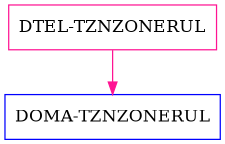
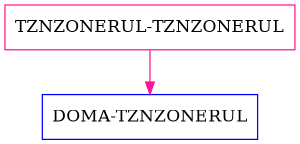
  digraph {
    node [shape=box]
-   "DTEL-TZNZONERUL" [color=deeppink]
+   "DTEL-TZNZONERUL" [color=deeppink label="TZNZONERUL-TZNZONERUL"]
    "DOMA-TZNZONERUL" [color=blue]
    "DTEL-TZNZONERUL" -> "DOMA-TZNZONERUL" [color=deeppink]
  }
